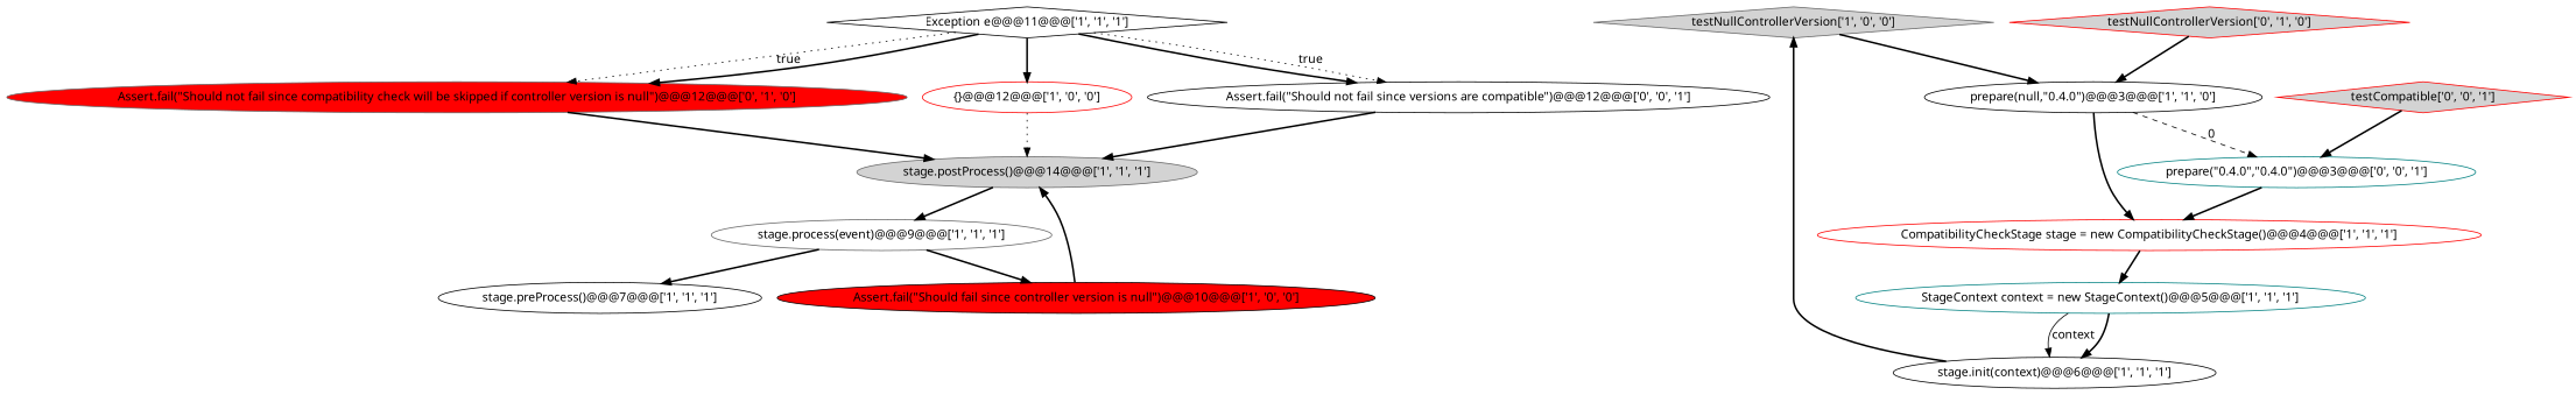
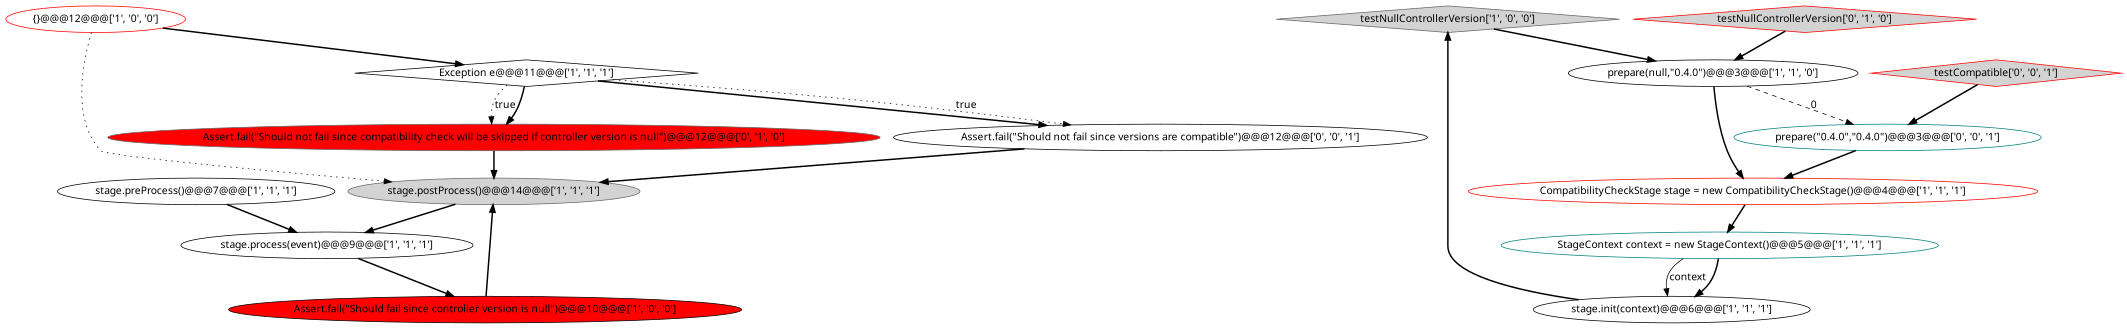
  digraph {
    fontname="Noto Sans"
    node [color=black fillcolor=white fontname="Noto Sans" shape=ellipse style=filled]
    edge [fontname="Noto Sans" style=bold]
    n1 [color=gray40 fillcolor=red label="Assert.fail(\"Should not fail since compatibility check will be skipped if controller version is null\")@@@12@@@['0', '1', '0']"]
    n2 [color=gray40 fillcolor=lightgray label="stage.postProcess()@@@14@@@['1', '1', '1']"]
-   n3 [color=gray40 label="stage.process(event)@@@9@@@['1', '1', '1']"]
+   n3 [label="stage.process(event)@@@9@@@['1', '1', '1']"]
    n4 [color=gray40 fillcolor=lightgray label="testNullControllerVersion['1', '0', '0']" shape=diamond]
    n5 [label="prepare(null,\"0.4.0\")@@@3@@@['1', '1', '0']"]
    n6 [color=red label="CompatibilityCheckStage stage = new CompatibilityCheckStage()@@@4@@@['1', '1', '1']"]
    n7 [color=teal label="prepare(\"0.4.0\",\"0.4.0\")@@@3@@@['0', '0', '1']"]
    n8 [color=teal label="StageContext context = new StageContext()@@@5@@@['1', '1', '1']"]
    n9 [color=red fillcolor=lightgray label="testCompatible['0', '0', '1']" shape=diamond]
    n10 [label="Exception e@@@11@@@['1', '1', '1']" shape=diamond]
    n11 [color=red label="{}@@@12@@@['1', '0', '0']"]
    n12 [label="Assert.fail(\"Should not fail since versions are compatible\")@@@12@@@['0', '0', '1']"]
    n13 [color=red fillcolor=lightgray label="testNullControllerVersion['0', '1', '0']" shape=diamond]
    n14 [label="stage.init(context)@@@6@@@['1', '1', '1']"]
    n15 [label="stage.preProcess()@@@7@@@['1', '1', '1']"]
    n16 [fillcolor=red label="Assert.fail(\"Should fail since controller version is null\")@@@10@@@['1', '0', '0']"]
    n1 -> n2
    n2 -> n3
    n3 -> n16
    n4 -> n5
    n5 -> n6
    n5 -> n7 [label=0 style=dashed]
    n6 -> n8
    n7 -> n6
    n8 -> n14
    n8 -> n14 [label=context style=solid]
    n9 -> n7
    n10 -> n1 [label=true style=dotted]
    n10 -> n1
-   n10 -> n11
+   n11 -> n10
    n10 -> n12
    n10 -> n12 [label=true style=dotted]
    n11 -> n2 [style=dotted]
    n12 -> n2
    n13 -> n5
    n14 -> n4
-   n3 -> n15
+   n15 -> n3
    n16 -> n2
  }
